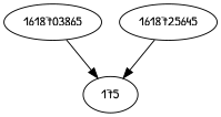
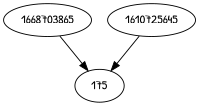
  strict digraph {
    fontname="Patrick Hand"
    node [fontname="Patrick Hand"]
    edge [fontname="Patrick Hand"]
-   1618703865
+   1618703865 [label=1668703865]
    175
-   1618725645
+   1618725645 [label=1610725645]
    1618703865 -> 175
    1618725645 -> 175
  }
